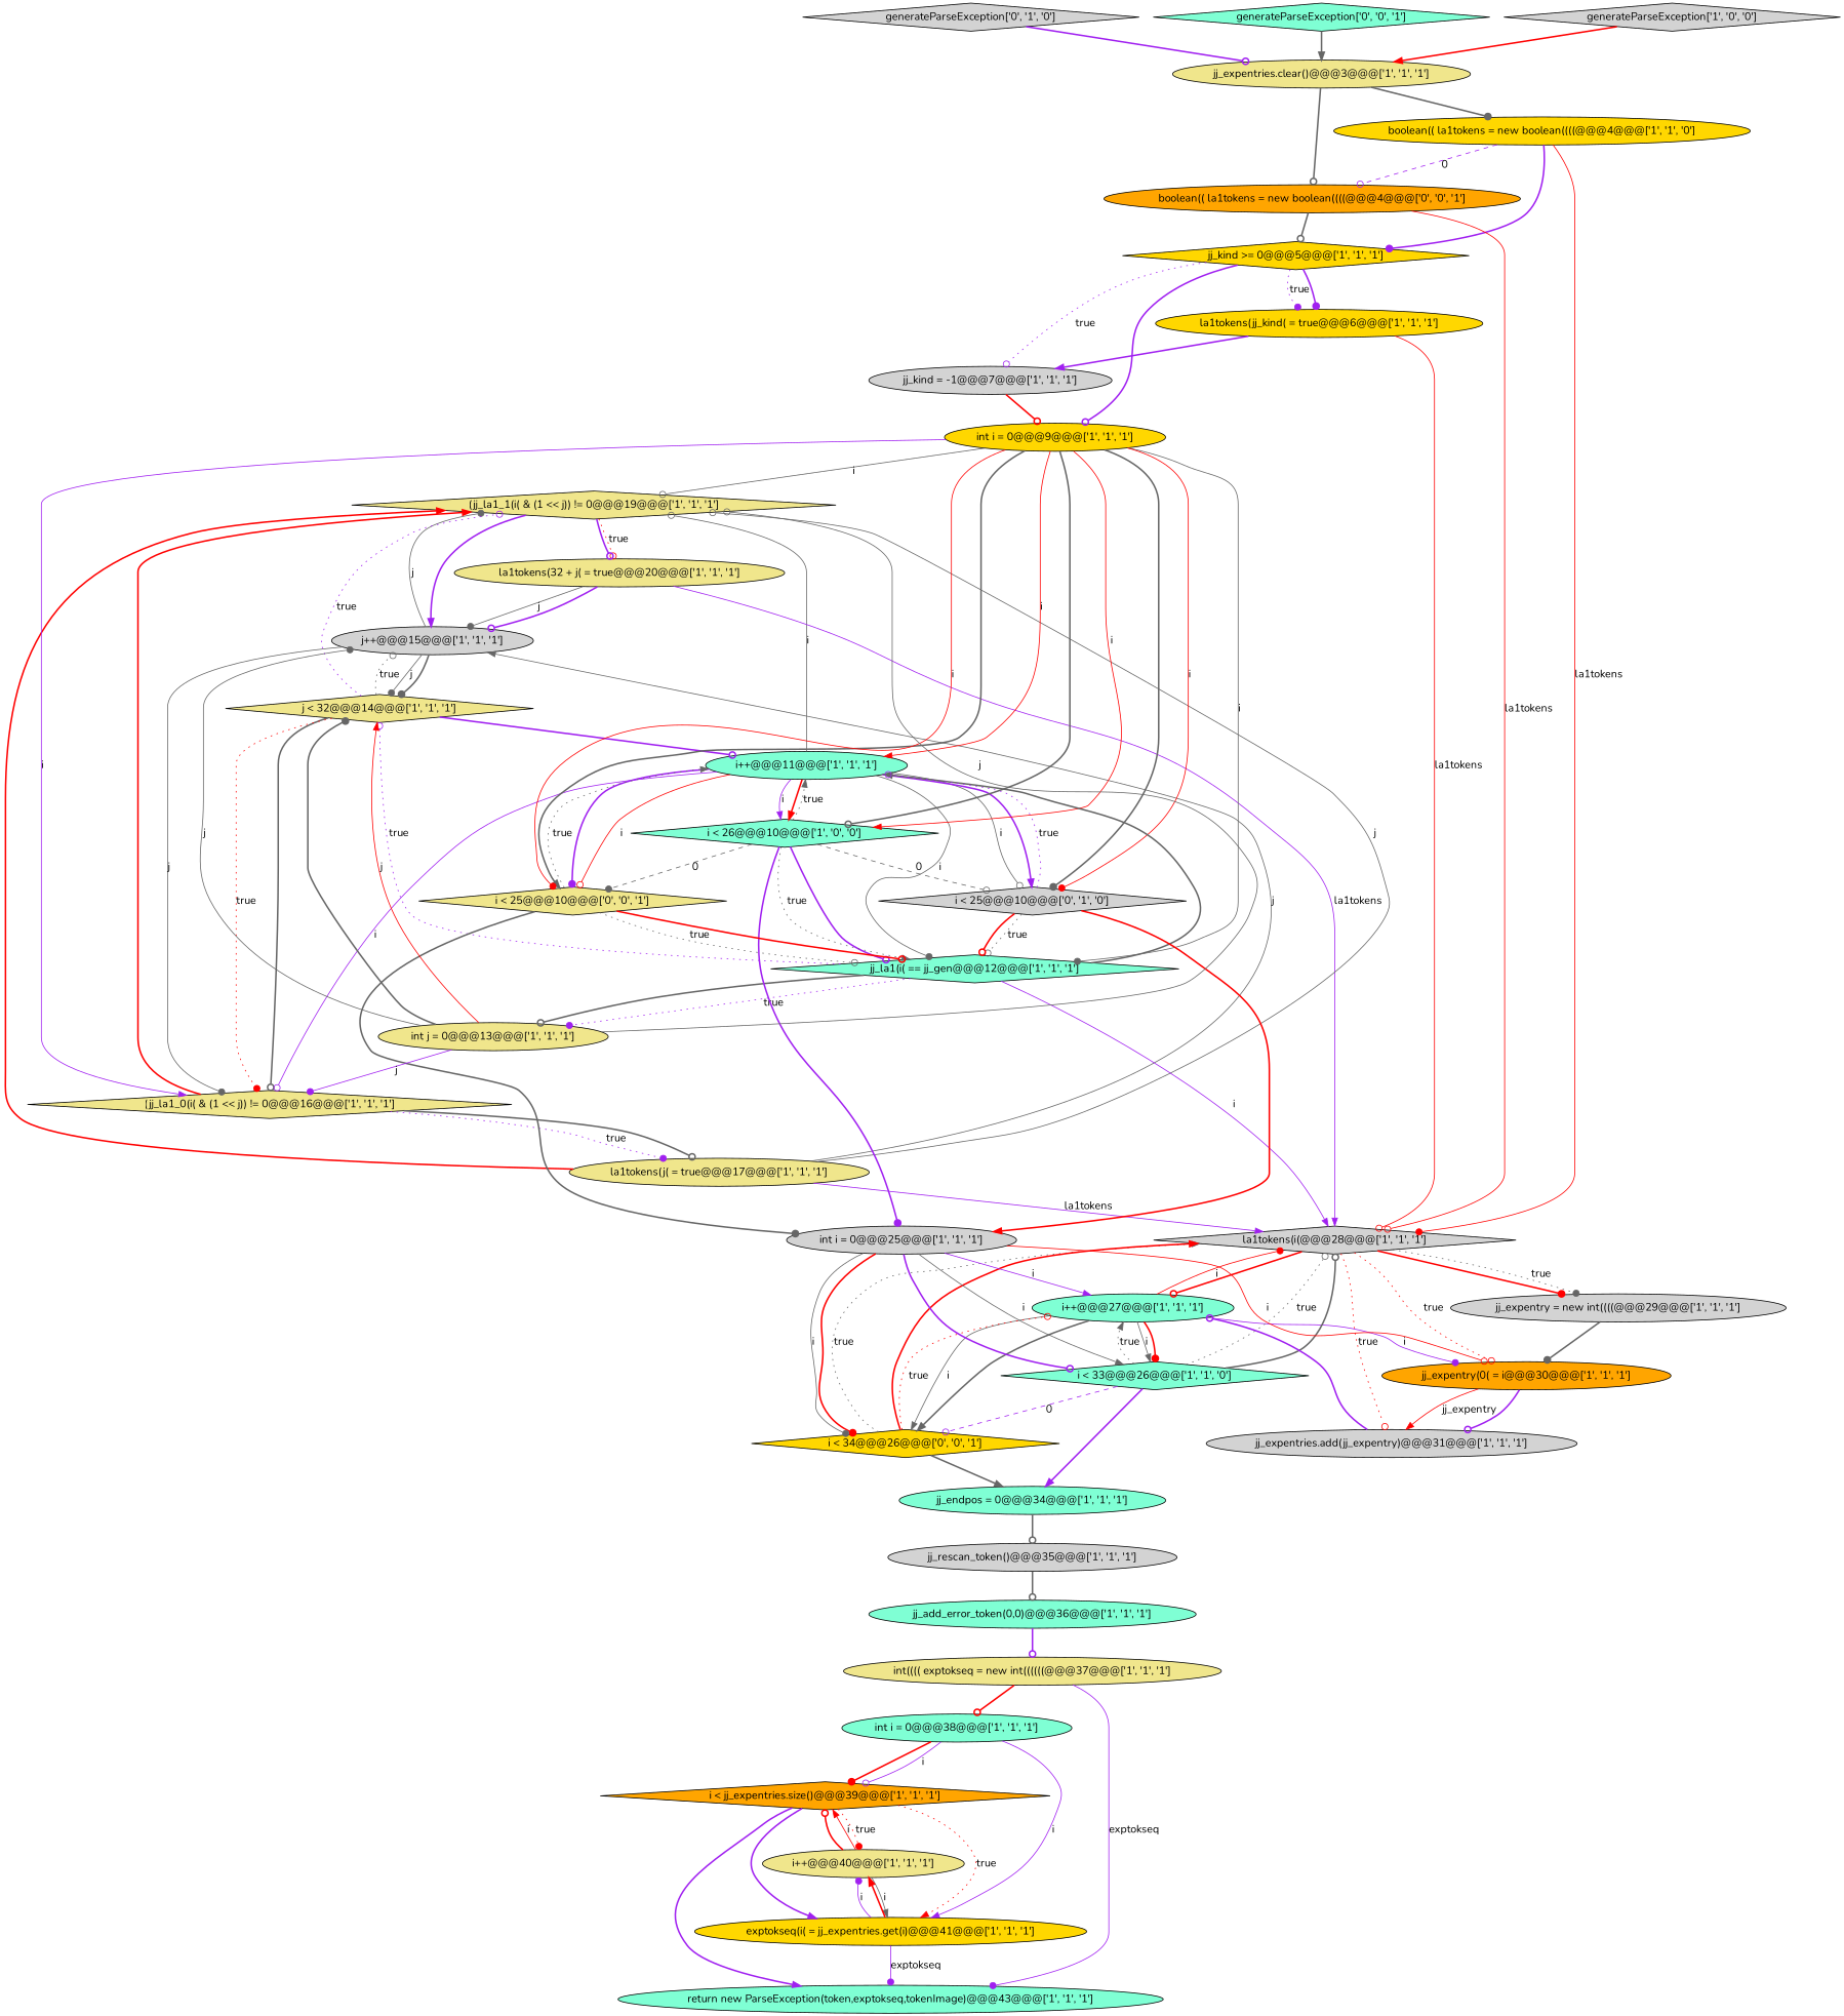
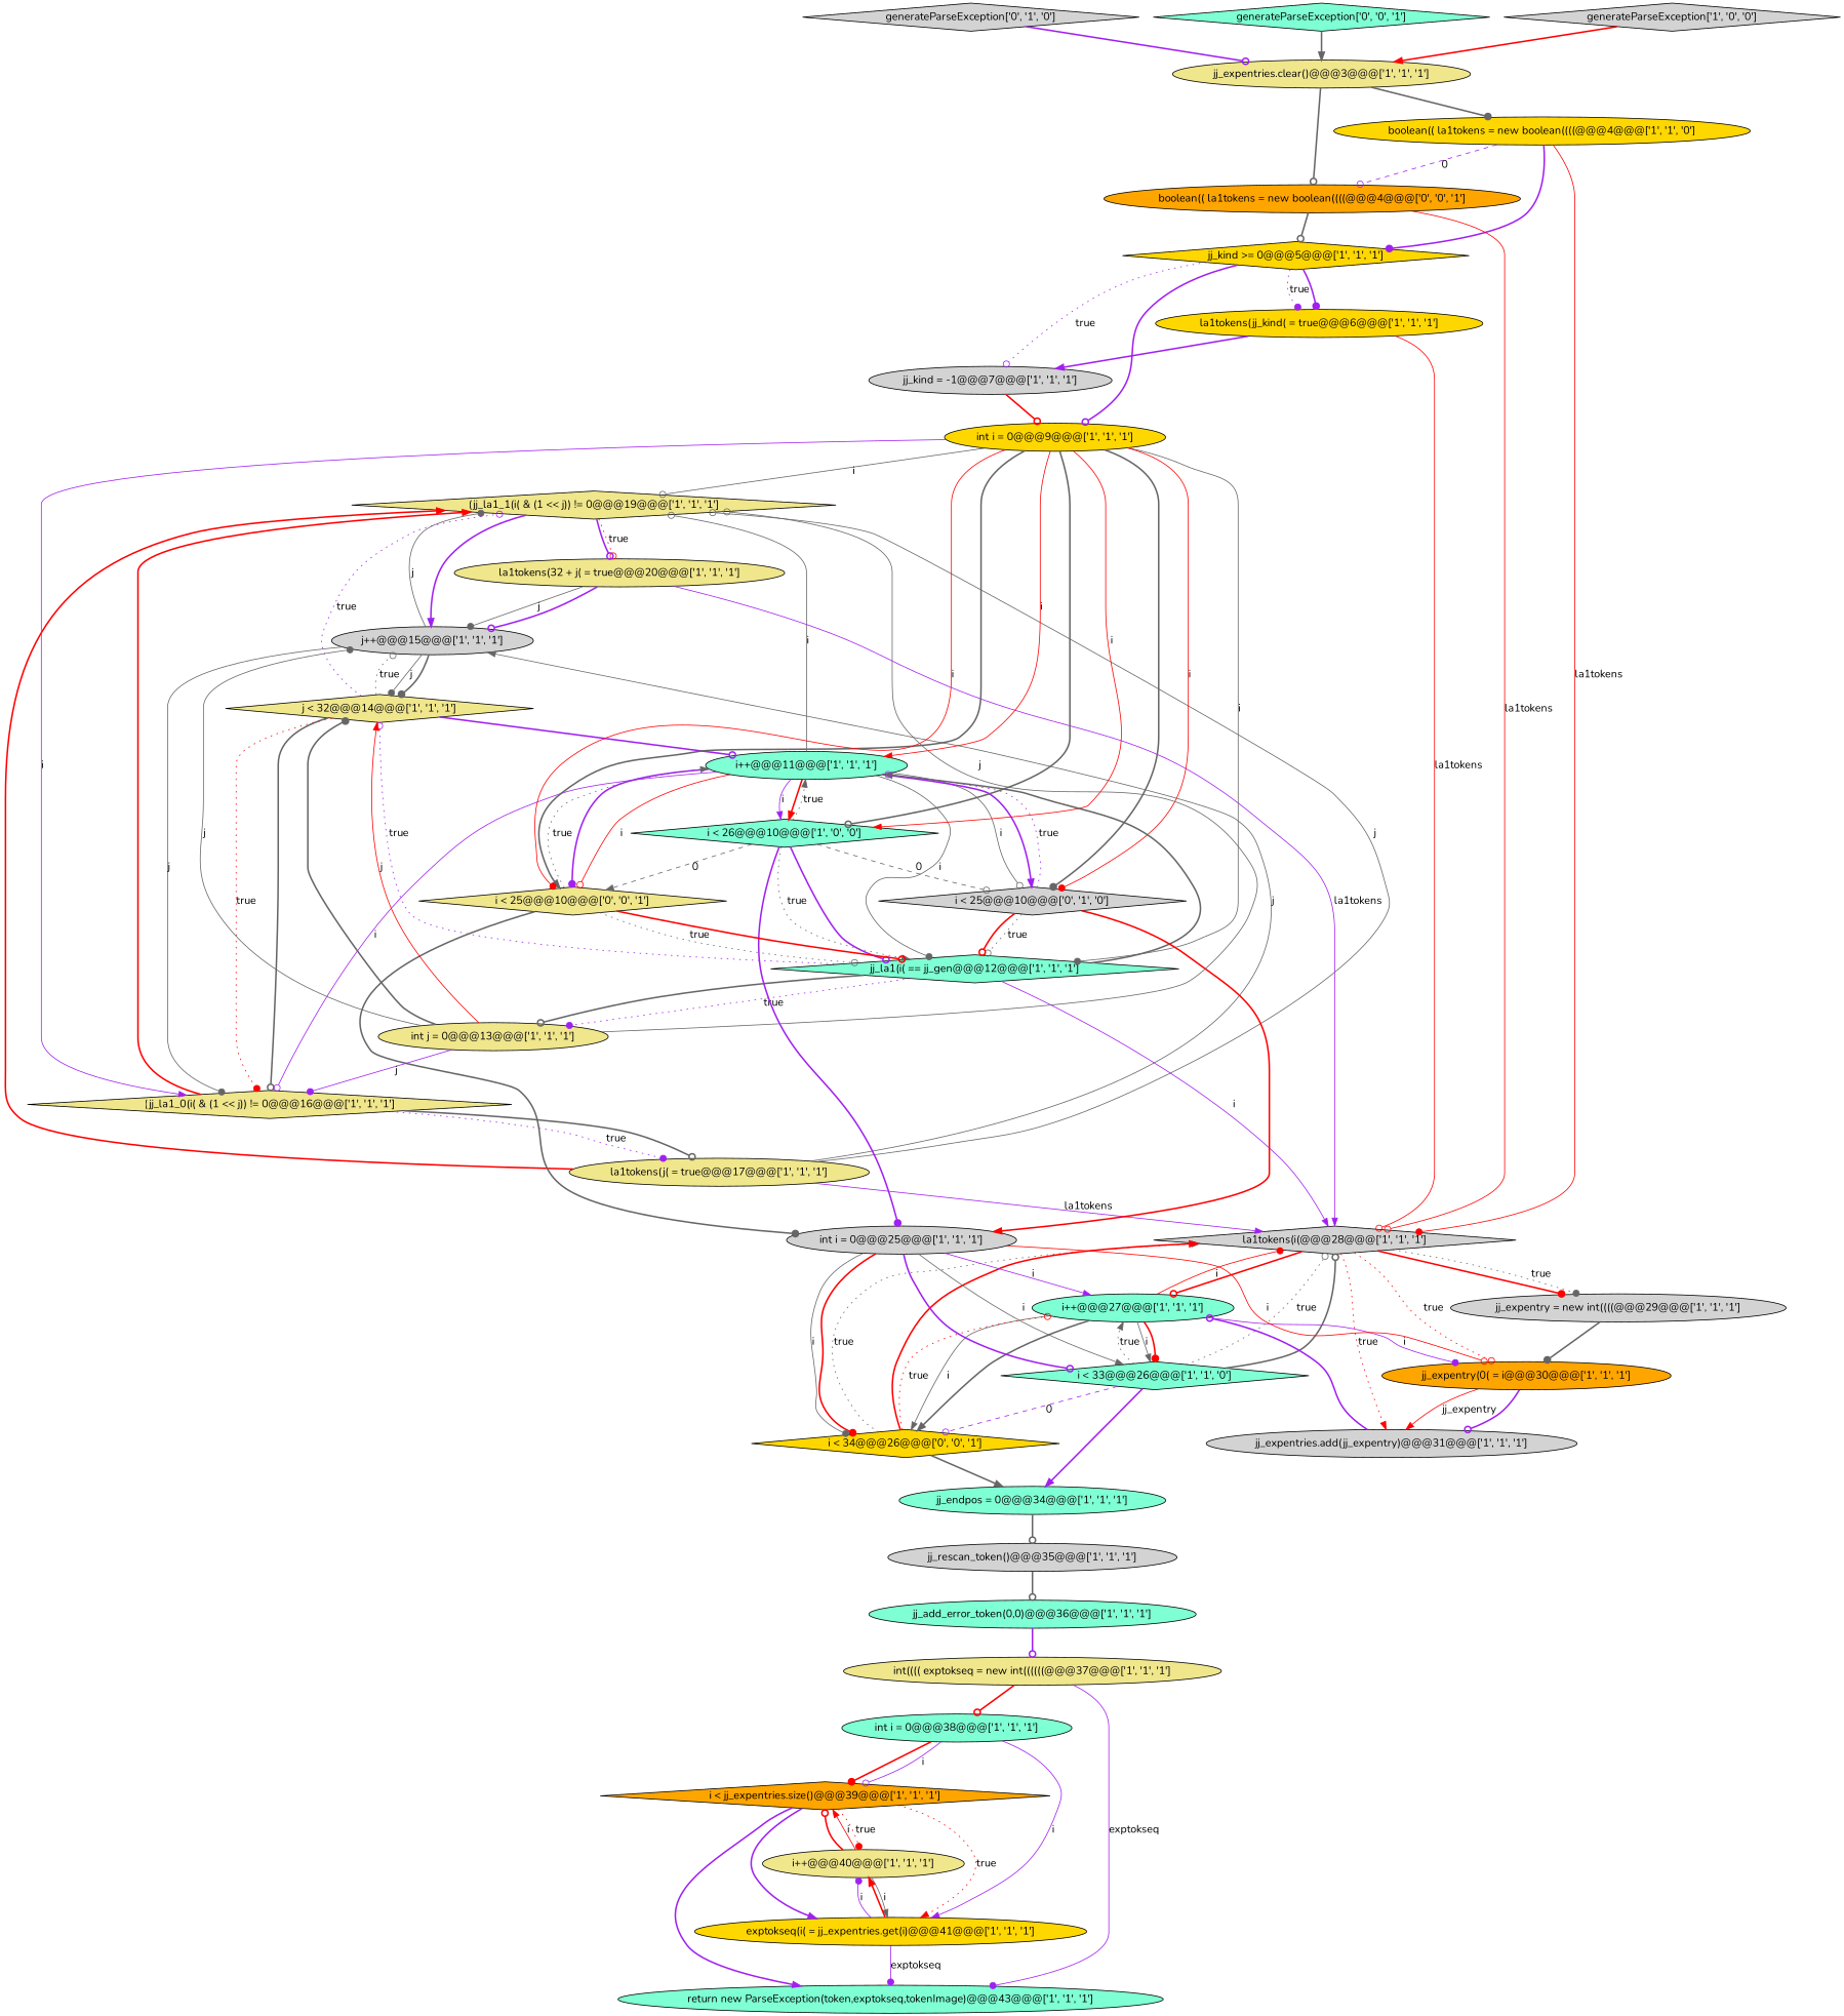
  digraph {
    fontname=Nunito
    node [fillcolor=khaki fontname=Nunito shape=ellipse style=filled]
    edge [arrowhead=odot color=gray40 fontname=Nunito style=bold]
    n1 [label="jj_expentries.clear()@@@3@@@['1', '1', '1']"]
    n2 [fillcolor=gold label="boolean(( la1tokens = new boolean((((@@@4@@@['1', '1', '0']"]
    n3 [fillcolor=orange label="boolean(( la1tokens = new boolean((((@@@4@@@['0', '0', '1']"]
    n4 [fillcolor=lightgrey label="la1tokens(i(@@@28@@@['1', '1', '1']" shape=diamond]
    n5 [fillcolor=gold label="jj_kind >= 0@@@5@@@['1', '1', '1']" shape=diamond]
    n6 [fillcolor=lightgrey label="generateParseException['0', '1', '0']" shape=diamond]
    n7 [label="i++@@@40@@@['1', '1', '1']"]
    n8 [fillcolor=orange label="i < jj_expentries.size()@@@39@@@['1', '1', '1']" shape=diamond]
    n9 [fillcolor=gold label="exptokseq(i( = jj_expentries.get(i)@@@41@@@['1', '1', '1']"]
    n10 [fillcolor=aquamarine label="return new ParseException(token,exptokseq,tokenImage)@@@43@@@['1', '1', '1']"]
    n11 [fillcolor=lightgrey label="j++@@@15@@@['1', '1', '1']"]
    n12 [label="j < 32@@@14@@@['1', '1', '1']" shape=diamond]
    n13 [label="(jj_la1_1(i( & (1 << j)) != 0@@@19@@@['1', '1', '1']" shape=diamond]
    n14 [label="(jj_la1_0(i( & (1 << j)) != 0@@@16@@@['1', '1', '1']" shape=diamond]
    n15 [fillcolor=aquamarine label="i++@@@11@@@['1', '1', '1']"]
    n16 [label="la1tokens(32 + j( = true@@@20@@@['1', '1', '1']"]
    n17 [label="la1tokens(j( = true@@@17@@@['1', '1', '1']"]
    n18 [fillcolor=aquamarine label="i++@@@27@@@['1', '1', '1']"]
    n19 [fillcolor=aquamarine label="i < 33@@@26@@@['1', '1', '0']" shape=diamond]
    n20 [fillcolor=gold label="i < 34@@@26@@@['0', '0', '1']" shape=diamond]
    n21 [fillcolor=orange label="jj_expentry(0( = i@@@30@@@['1', '1', '1']"]
    n22 [fillcolor=aquamarine label="jj_endpos = 0@@@34@@@['1', '1', '1']"]
    n23 [fillcolor=lightgrey label="jj_expentries.add(jj_expentry)@@@31@@@['1', '1', '1']"]
    n24 [fillcolor=lightgrey label="jj_expentry = new int((((@@@29@@@['1', '1', '1']"]
    n25 [fillcolor=lightgrey label="jj_kind = -1@@@7@@@['1', '1', '1']"]
    n26 [fillcolor=gold label="int i = 0@@@9@@@['1', '1', '1']"]
    n27 [fillcolor=gold label="la1tokens(jj_kind( = true@@@6@@@['1', '1', '1']"]
    n28 [fillcolor=aquamarine label="jj_la1(i( == jj_gen@@@12@@@['1', '1', '1']" shape=diamond]
    n29 [fillcolor=aquamarine label="i < 26@@@10@@@['1', '0', '0']" shape=diamond]
    n30 [label="i < 25@@@10@@@['0', '0', '1']" shape=diamond]
    n31 [fillcolor=lightgrey label="i < 25@@@10@@@['0', '1', '0']" shape=diamond]
    n32 [label="int j = 0@@@13@@@['1', '1', '1']"]
    n33 [fillcolor=lightgrey label="jj_rescan_token()@@@35@@@['1', '1', '1']"]
    n34 [fillcolor=aquamarine label="jj_add_error_token(0,0)@@@36@@@['1', '1', '1']"]
    n35 [label="int(((( exptokseq = new int((((((@@@37@@@['1', '1', '1']"]
    n36 [fillcolor=aquamarine label="generateParseException['0', '0', '1']" shape=diamond]
    n37 [fillcolor=lightgrey label="int i = 0@@@25@@@['1', '1', '1']"]
    n38 [fillcolor=aquamarine label="int i = 0@@@38@@@['1', '1', '1']"]
    n39 [fillcolor=lightgrey label="generateParseException['1', '0', '0']" shape=diamond]
    n1 -> n2 [arrowhead=dot]
    n1 -> n3
    n2 -> n3 [color=purple label=0 style=dashed]
    n2 -> n4 [arrowhead=dot color=red label=la1tokens style=solid]
    n2 -> n5 [arrowhead=dot color=purple]
    n3 -> n4 [color=red label=la1tokens style=solid]
    n3 -> n5
    n4 -> n18 [color=red]
    n4 -> n21 [color=red label=true style=dotted]
-   n4 -> n23 [color=red label=true style=dotted]
+   n4 -> n23 [arrowhead=normal color=red label=true style=dotted]
    n4 -> n24 [arrowhead=dot color=red]
    n4 -> n24 [arrowhead=dot label=true style=dotted]
    n5 -> n25 [color=purple label=true style=dotted]
    n5 -> n26 [color=purple]
    n5 -> n27 [arrowhead=dot color=purple label=true style=dotted]
    n5 -> n27 [arrowhead=dot color=purple]
    n6 -> n1 [color=purple]
    n7 -> n8 [color=red]
    n7 -> n8 [arrowhead=normal color=red label=i style=solid]
    n7 -> n9 [arrowhead=normal label=i style=solid]
    n8 -> n7 [arrowhead=dot color=red label=true style=dotted]
    n8 -> n9 [arrowhead=normal color=red label=true style=dotted]
    n8 -> n9 [arrowhead=normal color=purple]
    n8 -> n10 [arrowhead=normal color=purple]
    n9 -> n7 [arrowhead=dot color=purple label=i style=solid]
    n9 -> n7 [arrowhead=normal color=red]
    n9 -> n10 [arrowhead=dot color=purple label=exptokseq style=solid]
    n11 -> n12 [arrowhead=dot label=j style=solid]
    n11 -> n12 [arrowhead=dot]
    n11 -> n13 [arrowhead=dot label=j style=solid]
    n11 -> n14 [arrowhead=dot label=j style=solid]
    n12 -> n11 [label=true style=dotted]
    n12 -> n13 [color=purple label=true style=dotted]
    n12 -> n14
    n12 -> n14 [arrowhead=dot color=red label=true style=dotted]
    n12 -> n15 [color=purple]
    n13 -> n11 [arrowhead=normal color=purple]
    n13 -> n16 [color=red label=true style=dotted]
    n13 -> n16 [color=purple]
    n14 -> n13 [arrowhead=normal color=red]
    n14 -> n17
    n14 -> n17 [arrowhead=dot color=purple label=true style=dotted]
    n15 -> n13 [label=i style=solid]
    n15 -> n14 [color=purple label=i style=solid]
    n15 -> n28 [arrowhead=dot label=i style=solid]
    n15 -> n29 [arrowhead=normal color=purple label=i style=solid]
    n15 -> n29 [arrowhead=normal color=red]
    n15 -> n30 [arrowhead=dot color=purple]
    n15 -> n30 [color=red label=i style=solid]
    n15 -> n31 [label=i style=solid]
    n15 -> n31 [arrowhead=normal color=purple]
    n16 -> n4 [arrowhead=normal color=purple label=la1tokens style=solid]
    n16 -> n11 [arrowhead=dot label=j style=solid]
    n16 -> n11 [color=purple]
    n17 -> n4 [arrowhead=normal color=purple label=la1tokens style=solid]
    n17 -> n11 [arrowhead=normal label=j style=solid]
    n17 -> n13 [label=j style=solid]
    n17 -> n13 [arrowhead=normal color=red]
    n18 -> n4 [arrowhead=dot color=red label=i style=solid]
    n18 -> n19 [arrowhead=normal label=i style=solid]
    n18 -> n19 [arrowhead=dot color=red]
    n18 -> n20 [arrowhead=normal label=i style=solid]
    n18 -> n20 [arrowhead=normal]
    n18 -> n21 [arrowhead=dot color=purple label=i style=solid]
    n19 -> n4
    n19 -> n4 [label=true style=dotted]
    n19 -> n18 [arrowhead=normal label=true style=dotted]
    n19 -> n20 [color=purple label=0 style=dashed]
    n19 -> n22 [arrowhead=normal color=purple]
    n20 -> n4 [arrowhead=normal label=true style=dotted]
    n20 -> n4 [arrowhead=normal color=red]
    n20 -> n18 [color=red label=true style=dotted]
    n20 -> n22 [arrowhead=normal]
    n21 -> n23 [arrowhead=normal color=red label=jj_expentry style=solid]
    n21 -> n23 [color=purple]
    n22 -> n33
    n23 -> n18 [color=purple]
    n24 -> n21 [arrowhead=dot]
    n25 -> n26 [color=red]
    n26 -> n13 [label=i style=solid]
    n26 -> n14 [arrowhead=normal color=purple label=i style=solid]
    n26 -> n15 [arrowhead=normal color=red label=i style=solid]
    n26 -> n28 [arrowhead=dot label=i style=solid]
    n26 -> n29 [arrowhead=normal color=red label=i style=solid]
    n26 -> n29
    n26 -> n30 [arrowhead=normal]
    n26 -> n30 [arrowhead=dot color=red label=i style=solid]
    n26 -> n31 [arrowhead=dot]
    n26 -> n31 [arrowhead=dot color=red label=i style=solid]
    n27 -> n4 [color=red label=la1tokens style=solid]
    n27 -> n25 [arrowhead=normal color=purple]
    n28 -> n4 [arrowhead=normal color=purple label=i style=solid]
    n28 -> n12 [color=purple label=true style=dotted]
    n28 -> n15 [arrowhead=normal]
    n28 -> n32
    n28 -> n32 [arrowhead=dot color=purple label=true style=dotted]
    n29 -> n15 [arrowhead=normal label=true style=dotted]
    n29 -> n28 [color=purple]
    n29 -> n28 [arrowhead=normal label=true style=dotted]
-   n29 -> n30 [arrowhead=dot label=0 style=dashed]
+   n29 -> n30 [arrowhead=normal label=0 style=dashed]
    n29 -> n31 [label=0 style=dashed]
    n29 -> n37 [arrowhead=dot color=purple]
    n30 -> n15 [arrowhead=normal label=true style=dotted]
    n30 -> n28 [color=red]
    n30 -> n28 [label=true style=dotted]
    n30 -> n37 [arrowhead=dot]
    n31 -> n15 [color=purple label=true style=dotted]
    n31 -> n28 [label=true style=dotted]
    n31 -> n28 [color=red]
    n31 -> n37 [arrowhead=normal color=red]
    n32 -> n11 [arrowhead=dot label=j style=solid]
    n32 -> n12 [arrowhead=dot]
    n32 -> n12 [arrowhead=normal color=red label=j style=solid]
    n32 -> n13 [label=j style=solid]
    n32 -> n14 [arrowhead=dot color=purple label=j style=solid]
    n33 -> n34
    n34 -> n35 [color=purple]
    n35 -> n10 [arrowhead=dot color=purple label=exptokseq style=solid]
    n35 -> n38 [color=red]
    n36 -> n1 [arrowhead=normal]
    n37 -> n18 [arrowhead=normal color=purple label=i style=solid]
    n37 -> n19 [color=purple]
    n37 -> n19 [arrowhead=normal label=i style=solid]
    n37 -> n20 [arrowhead=dot color=red]
    n37 -> n20 [arrowhead=dot label=i style=solid]
    n37 -> n21 [color=red label=i style=solid]
    n38 -> n8 [arrowhead=dot color=red]
    n38 -> n8 [color=purple label=i style=solid]
    n38 -> n9 [arrowhead=normal color=purple label=i style=solid]
    n39 -> n1 [arrowhead=normal color=red]
  }
